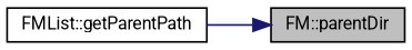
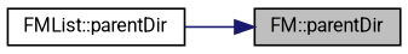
  digraph {
    rankdir=RL
    fontname=Roboto
    node [color=black fontname=Roboto fontsize=10 shape=record style=filled]
    n1 [fillcolor=grey75 fontcolor=black height=0.2 label="FM::parentDir" width=0.4]
-   n2 [fillcolor=white height=0.2 label="FMList::getParentPath" width=0.4]
+   n2 [fillcolor=white height=0.2 label="FMList::parentDir" width=0.4]
    n1 -> n2 [color=midnightblue dir=back fontname=Roboto fontsize=10 labelfontname=Helvetica labelfontsize=10 style=solid]
  }
